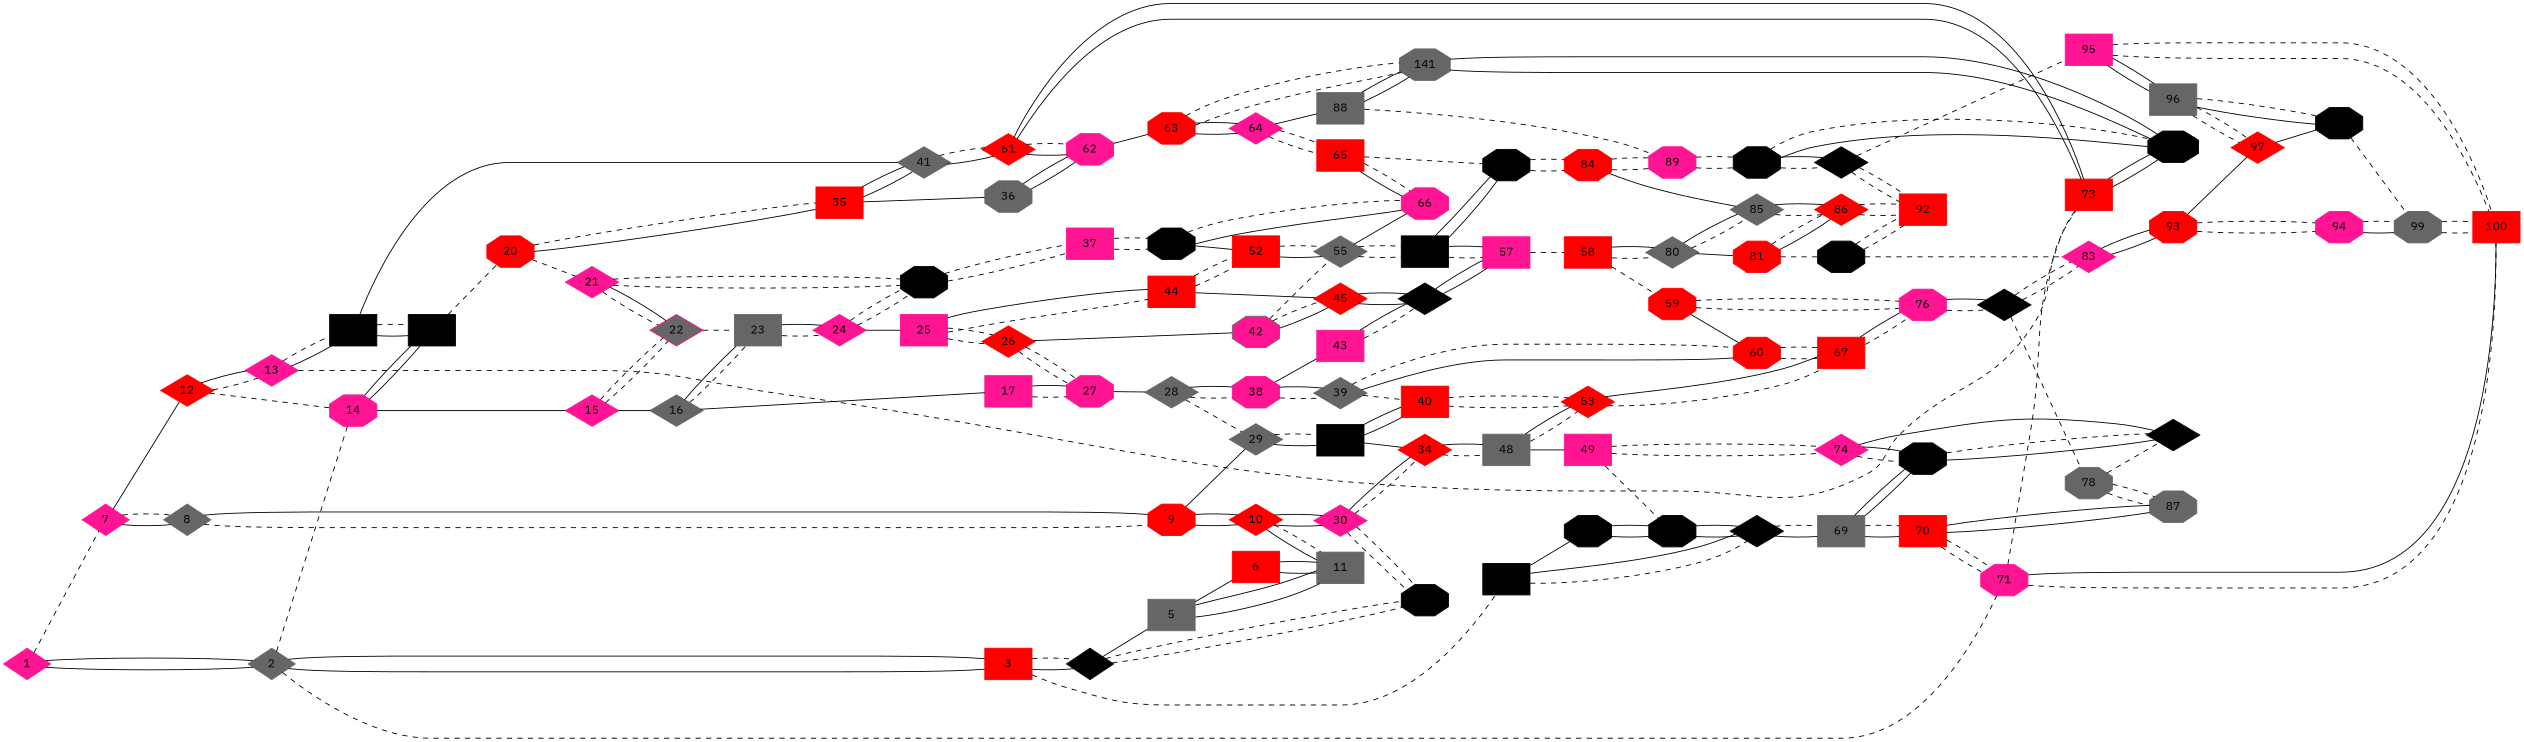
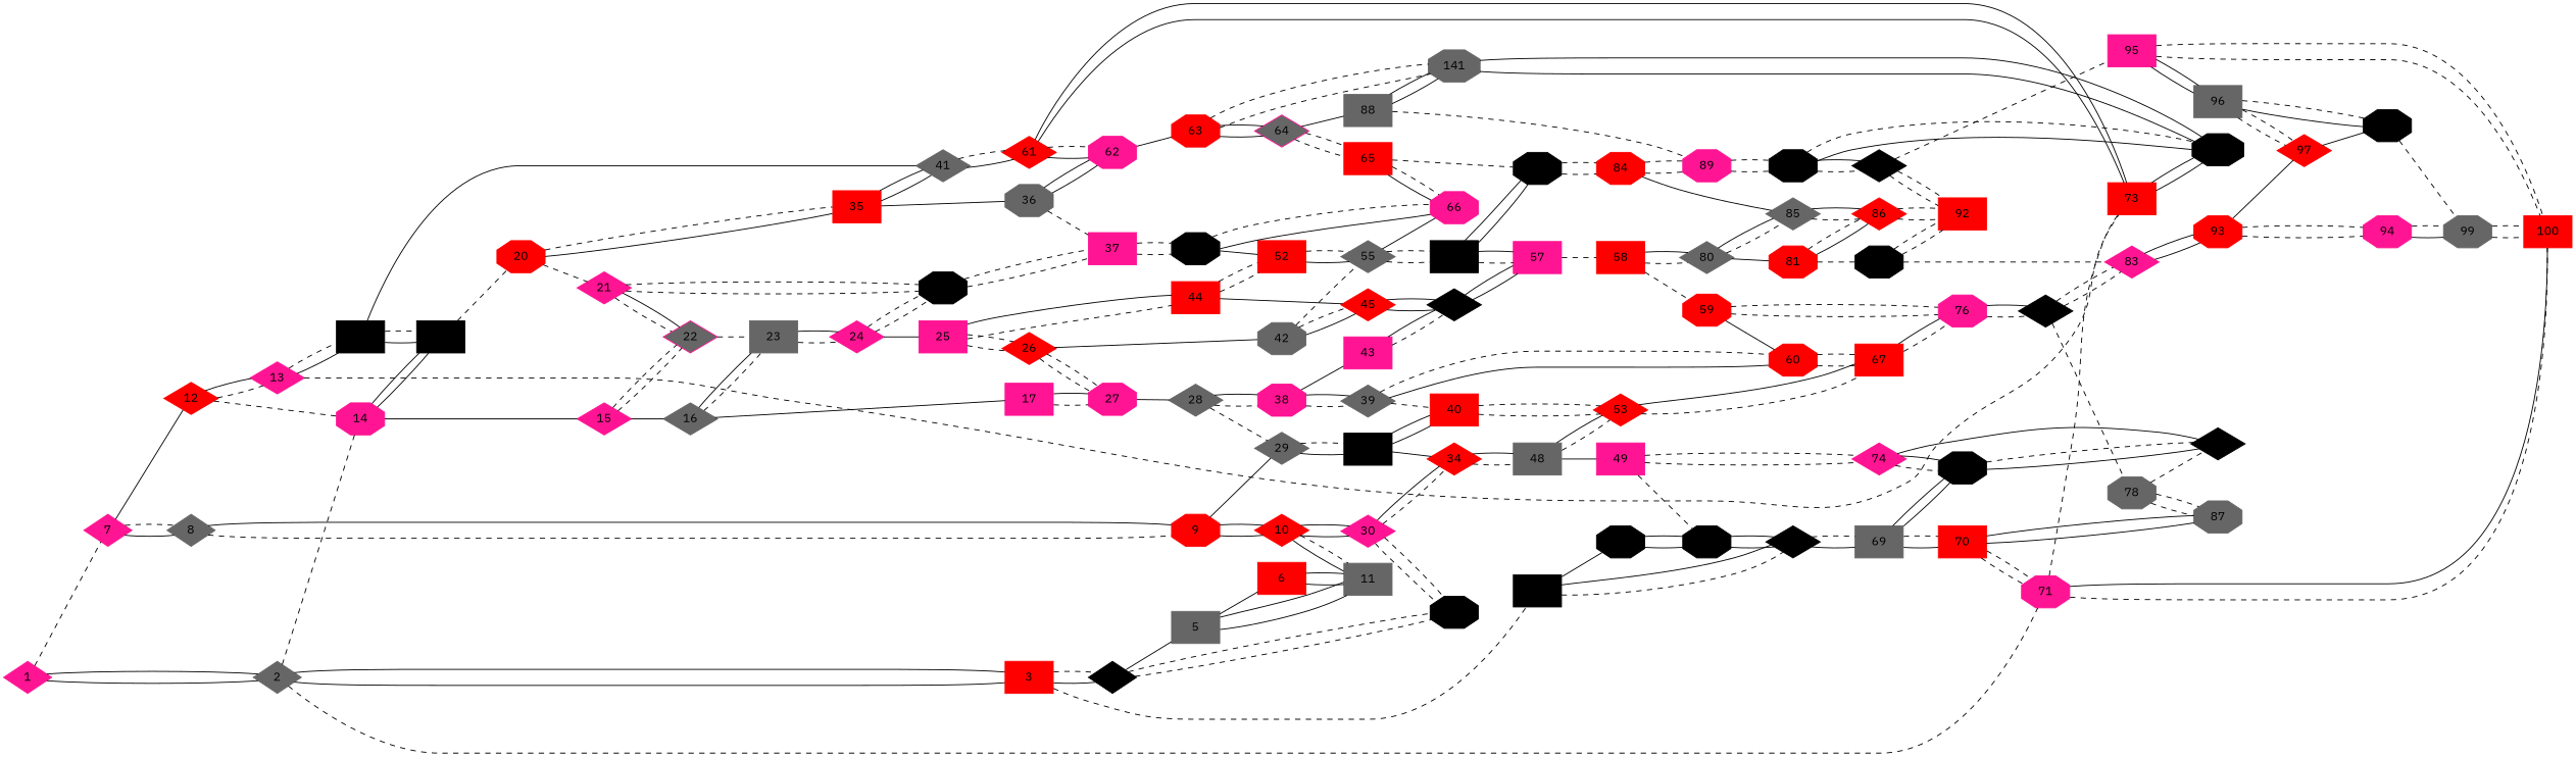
  graph {
    fontname="IBM Plex Sans"
    rankdir=LR
    node [color=red fontname="IBM Plex Sans" shape=diamond style=filled]
    edge [fontname="IBM Plex Sans" style=dashed]
    1 [color=deeppink]
    2 [color=gray40]
    7 [color=deeppink]
    3 [shape=box]
    71 [color=deeppink shape=octagon]
    14 [color=deeppink shape=octagon]
    8 [color=gray40]
    12
    4 [color=black]
    46 [color=black shape=box]
    13 [color=deeppink]
    18 [color=black shape=box]
    73 [shape=box]
    100 [shape=box]
    5 [color=gray40 shape=box]
    31 [color=black shape=octagon]
    47 [color=black shape=octagon]
    68 [color=black]
    6 [shape=box]
    11 [color=gray40 shape=box]
    9 [shape=octagon]
    10
    29 [color=gray40]
    17 [color=deeppink shape=box]
    27 [color=deeppink shape=octagon]
    30 [color=deeppink]
    33 [color=black shape=box]
    34
    15 [color=deeppink]
    19 [color=black shape=box]
    41 [color=gray40]
    102 [color=black shape=octagon]
    16 [color=gray40]
    22 [color=deeppink fillcolor=gray40]
    20 [shape=octagon]
    23 [color=gray40 shape=box]
    24 [color=deeppink]
    28 [color=gray40]
    61
    21 [color=deeppink]
    35 [shape=box]
    32 [color=black shape=octagon]
    36 [color=gray40 shape=octagon]
    37 [color=deeppink shape=box]
    25 [color=deeppink shape=box]
    26
    44 [shape=box]
-   42 [color=gray40 shape=octagon fillcolor=deeppink]
+   42 [color=gray40 shape=octagon]
    45
    52 [shape=box]
    55 [color=gray40]
    38 [color=deeppink shape=octagon]
    39 [color=gray40]
    43 [color=deeppink shape=box]
    40 [shape=box]
    48 [color=gray40 shape=box]
    51 [color=black shape=octagon]
    53
    49 [color=deeppink shape=box]
    62 [color=deeppink shape=octagon]
    63 [shape=octagon]
    66 [color=deeppink shape=octagon]
    60 [shape=octagon]
    54 [color=black]
    67 [shape=box]
    57 [color=deeppink shape=box]
    50 [color=black shape=octagon]
    69 [color=gray40 shape=box]
    74 [color=deeppink]
    75 [color=black shape=octagon]
    79 [color=black]
    56 [color=black shape=box]
    76 [color=deeppink shape=octagon]
    58 [shape=box]
    72 [color=black shape=octagon]
    84 [shape=octagon]
    59 [shape=octagon]
    80 [color=gray40]
    81 [shape=octagon]
    85 [color=gray40]
    77 [color=black]
-   64 [color=deeppink]
+   64 [color=deeppink fillcolor=gray40]
    n83 [color=gray40 label=141 shape=octagon]
    65 [shape=box]
    88 [color=gray40 shape=box]
    89 [color=deeppink shape=octagon]
    70 [shape=box]
    87 [color=gray40 shape=octagon]
    78 [color=gray40 shape=octagon]
    83 [color=deeppink]
    93 [shape=octagon]
    82 [color=black shape=octagon]
    86
    92 [shape=box]
    94 [color=deeppink shape=octagon]
    97
    90 [color=black shape=octagon]
    99 [color=gray40 shape=octagon]
    91 [color=black]
    95 [color=deeppink shape=box]
    96 [color=gray40 shape=box]
    98 [color=black shape=octagon]
    1 -- 2 [style=solid]
    1 -- 2 [style=solid]
    1 -- 7
    2 -- 3 [style=solid]
    2 -- 3 [style=solid]
    2 -- 71
    2 -- 14
    7 -- 8 [style=solid]
    7 -- 8
    7 -- 12 [style=solid]
    3 -- 4 [style=solid]
    3 -- 4
    3 -- 46
    71 -- 73
    71 -- 100
    71 -- 100 [style=solid]
    14 -- 15 [style=solid]
    14 -- 19 [style=solid]
    14 -- 19 [style=solid]
    8 -- 9
    8 -- 9 [style=solid]
    12 -- 14
    12 -- 13
    12 -- 13 [style=solid]
    4 -- 5 [style=solid]
    4 -- 31
    4 -- 31
    46 -- 47 [style=solid]
    46 -- 68
    46 -- 68 [style=solid]
    13 -- 18 [style=solid]
    13 -- 18
    13 -- 73
    18 -- 19 [style=solid]
    18 -- 19
    18 -- 41 [style=solid]
    73 -- 102 [style=solid]
    73 -- 102 [style=solid]
    5 -- 6 [style=solid]
    5 -- 11 [style=solid]
    5 -- 11 [style=solid]
    47 -- 50 [style=solid]
    47 -- 50 [style=solid]
    68 -- 69 [style=solid]
    68 -- 69
    6 -- 11 [style=solid]
    6 -- 11 [style=solid]
    9 -- 10 [style=solid]
    9 -- 10 [style=solid]
    9 -- 29 [style=solid]
    10 -- 11 [style=solid]
    10 -- 11
    10 -- 30 [style=solid]
    10 -- 30 [style=solid]
    29 -- 33 [style=solid]
    29 -- 33
    17 -- 27
    17 -- 27 [style=solid]
    27 -- 28 [style=solid]
    30 -- 31
    30 -- 31
    30 -- 34
    30 -- 34 [style=solid]
    33 -- 34 [style=solid]
    33 -- 40 [style=solid]
    33 -- 40 [style=solid]
    34 -- 48
    34 -- 48 [style=solid]
    15 -- 16 [style=solid]
    15 -- 22
    15 -- 22
    19 -- 20
    41 -- 61 [style=solid]
    41 -- 61
    16 -- 17 [style=solid]
    16 -- 23
    16 -- 23 [style=solid]
    22 -- 23
    20 -- 21
    20 -- 35 [style=solid]
    20 -- 35
    23 -- 24
    23 -- 24 [style=solid]
    24 -- 32
    24 -- 32
    24 -- 25 [style=solid]
    28 -- 29
    28 -- 38
    28 -- 38 [style=solid]
    61 -- 73 [style=solid]
    61 -- 73 [style=solid]
    61 -- 62 [style=solid]
    61 -- 62
    21 -- 22
    21 -- 22 [style=solid]
    21 -- 32
    21 -- 32
    35 -- 41 [style=solid]
    35 -- 41 [style=solid]
    35 -- 36 [style=solid]
    32 -- 37
    32 -- 37
+   36 -- 37
    36 -- 62 [style=solid]
    36 -- 62 [style=solid]
    37 -- 51
    37 -- 51
    25 -- 26
    25 -- 26
    25 -- 44
    25 -- 44 [style=solid]
    26 -- 27
    26 -- 27
    26 -- 42 [style=solid]
    44 -- 45 [style=solid]
    44 -- 52
    44 -- 52
    42 -- 45 [style=solid]
    42 -- 45
    42 -- 55
    45 -- 54 [style=solid]
    45 -- 54 [style=solid]
    52 -- 55 [style=solid]
    52 -- 55
    55 -- 66 [style=solid]
    55 -- 56
    55 -- 56
    38 -- 39
    38 -- 39 [style=solid]
    38 -- 43 [style=solid]
    39 -- 40
    39 -- 60 [style=solid]
    39 -- 60
    43 -- 54
    43 -- 54 [style=solid]
    40 -- 53
    40 -- 53
    48 -- 53
    48 -- 53 [style=solid]
    48 -- 49 [style=solid]
    51 -- 52 [style=solid]
    51 -- 66 [style=solid]
    51 -- 66
    53 -- 67
    53 -- 67 [style=solid]
    49 -- 50
    49 -- 74
    49 -- 74
    62 -- 63 [style=solid]
    63 -- 64 [style=solid]
    63 -- 64 [style=solid]
    63 -- n83
    63 -- n83
    60 -- 67
    60 -- 67
    54 -- 57 [style=solid]
    54 -- 57 [style=solid]
    67 -- 76
    67 -- 76 [style=solid]
    57 -- 58
    50 -- 68 [style=solid]
    50 -- 68 [style=solid]
    69 -- 75 [style=solid]
    69 -- 75 [style=solid]
    69 -- 70 [style=solid]
    69 -- 70
    74 -- 75
    74 -- 75 [style=solid]
    74 -- 79 [style=solid]
    75 -- 79 [style=solid]
    75 -- 79
    56 -- 57
    56 -- 57 [style=solid]
    56 -- 72 [style=solid]
    56 -- 72 [style=solid]
    76 -- 77
    76 -- 77 [style=solid]
    58 -- 59
    58 -- 80
    58 -- 80 [style=solid]
    72 -- 84
    72 -- 84
    84 -- 85 [style=solid]
    84 -- 89
    84 -- 89
    59 -- 60 [style=solid]
    59 -- 76
    59 -- 76
    80 -- 81 [style=solid]
    80 -- 85
    80 -- 85 [style=solid]
    81 -- 82
    81 -- 86 [style=solid]
    81 -- 86
    85 -- 86
    85 -- 86 [style=solid]
    77 -- 78
    77 -- 83
    77 -- 83
    64 -- 65
    64 -- 65
    64 -- 88 [style=solid]
    n83 -- 102 [style=solid]
    n83 -- 102 [style=solid]
    65 -- 66 [style=solid]
    65 -- 66
    65 -- 72
    88 -- n83 [style=solid]
    88 -- n83 [style=solid]
    88 -- 89
    89 -- 90
    89 -- 90
    70 -- 71
    70 -- 71
    70 -- 87 [style=solid]
    70 -- 87 [style=solid]
    78 -- 79
    78 -- 87
    78 -- 87
    83 -- 93 [style=solid]
    83 -- 93 [style=solid]
    93 -- 94
    93 -- 94
    93 -- 97 [style=solid]
    82 -- 83
    82 -- 92
    82 -- 92
    86 -- 92
    86 -- 92
    94 -- 99 [style=solid]
    94 -- 99
    97 -- 98 [style=solid]
    90 -- 102 [style=solid]
    90 -- 102
    90 -- 91
    90 -- 91 [style=solid]
    99 -- 100
    99 -- 100
    91 -- 92
    91 -- 92
    91 -- 95
    95 -- 100
    95 -- 100
    95 -- 96 [style=solid]
    95 -- 96 [style=solid]
    96 -- 97
    96 -- 97
    96 -- 98 [style=solid]
    96 -- 98
    98 -- 99
  }
